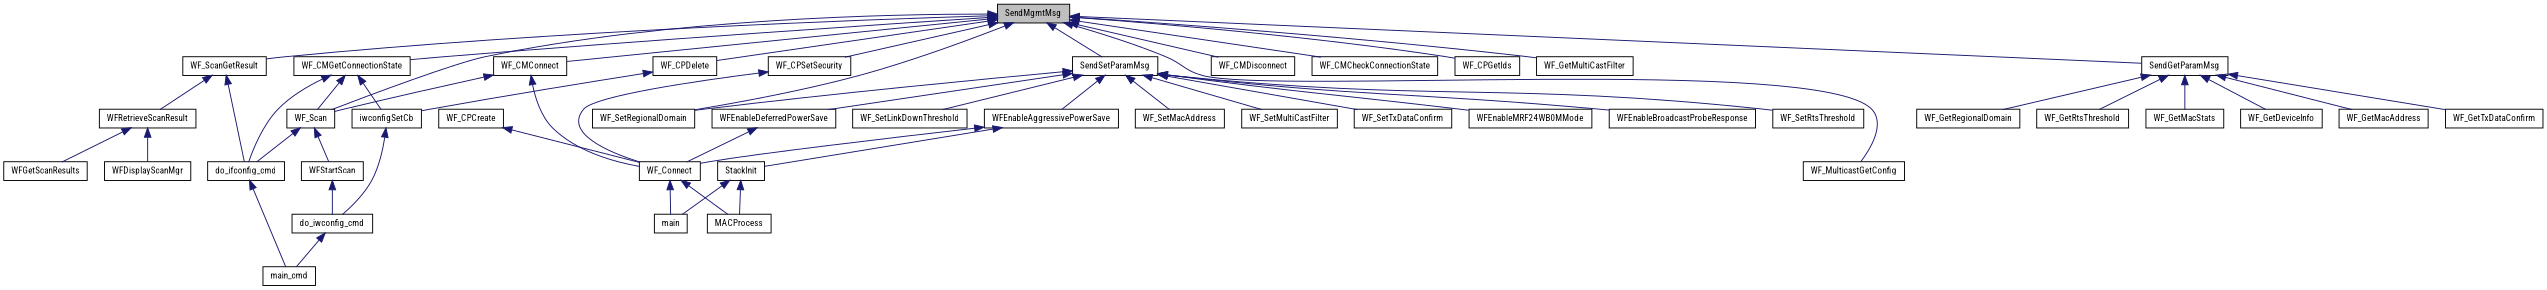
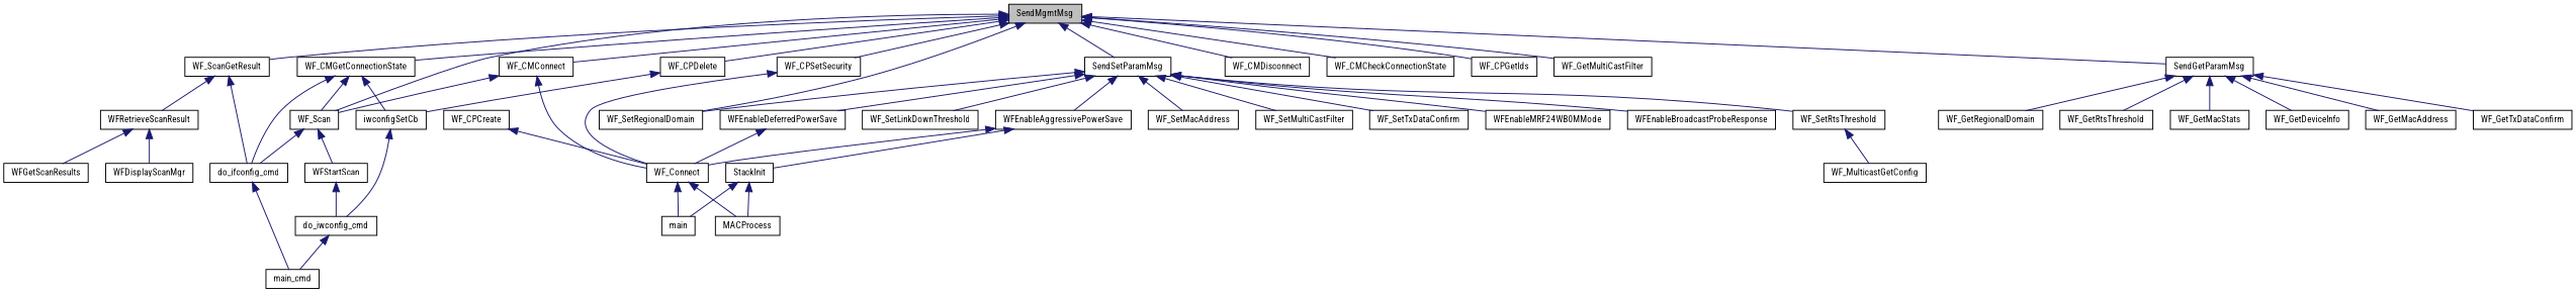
  digraph {
    fontname="Roboto Condensed"
    rankdir=TB
    node [color=black fillcolor=white fontname="Roboto Condensed" fontsize=10 shape=record style=filled]
    edge [color=midnightblue dir=back fontname="Roboto Condensed" fontsize=10 labelfontname=Helvetica labelfontsize=10 style=solid]
    n1 [fillcolor=grey75 fontcolor=black height=0.2 label=SendMgmtMsg width=0.4]
    n2 [height=0.2 label=WF_CMConnect width=0.4]
    n3 [height=0.2 label=WF_Scan width=0.4]
    n4 [height=0.2 label=WF_CMDisconnect width=0.4]
    n5 [height=0.2 label=WF_CMGetConnectionState width=0.4]
    n6 [height=0.2 label=WF_CMCheckConnectionState width=0.4]
    n7 [height=0.2 label=WF_CPDelete width=0.4]
    n8 [height=0.2 label=WF_CPGetIds width=0.4]
    n9 [height=0.2 label=WF_CPSetSecurity width=0.4]
    n10 [height=0.2 label=WF_GetMultiCastFilter width=0.4]
    n11 [height=0.2 label=SendSetParamMsg width=0.4]
    n12 [height=0.2 label=SendGetParamMsg width=0.4]
    n13 [height=0.2 label=WF_MulticastGetConfig width=0.4]
    n14 [height=0.2 label=WF_ScanGetResult width=0.4]
    n15 [height=0.2 label=WF_SetRegionalDomain width=0.4]
    n16 [height=0.2 label=WF_Connect width=0.4]
    n17 [height=0.2 label=do_ifconfig_cmd width=0.4]
    n18 [height=0.2 label=WFStartScan width=0.4]
    n19 [height=0.2 label=iwconfigSetCb width=0.4]
    n20 [height=0.2 label=WF_CPCreate width=0.4]
    n21 [height=0.2 label=WFEnableMRF24WB0MMode width=0.4]
    n22 [height=0.2 label=WFEnableBroadcastProbeResponse width=0.4]
    n23 [height=0.2 label=WF_SetLinkDownThreshold width=0.4]
    n24 [height=0.2 label=WFEnableDeferredPowerSave width=0.4]
    n25 [height=0.2 label=WFEnableAggressivePowerSave width=0.4]
    n26 [height=0.2 label=WF_SetMacAddress width=0.4]
    n27 [height=0.2 label=WF_SetMultiCastFilter width=0.4]
    n28 [height=0.2 label=WF_SetTxDataConfirm width=0.4]
    n29 [height=0.2 label=WF_SetRtsThreshold width=0.4]
    n30 [height=0.2 label=WF_GetDeviceInfo width=0.4]
    n31 [height=0.2 label=WF_GetMacAddress width=0.4]
    n32 [height=0.2 label=WF_GetTxDataConfirm width=0.4]
    n33 [height=0.2 label=WF_GetRegionalDomain width=0.4]
    n34 [height=0.2 label=WF_GetRtsThreshold width=0.4]
    n35 [height=0.2 label=WF_GetMacStats width=0.4]
    n36 [height=0.2 label=WFRetrieveScanResult width=0.4]
    n37 [height=0.2 label=MACProcess width=0.4]
    n38 [height=0.2 label=main width=0.4]
    n39 [height=0.2 label=main_cmd width=0.4]
    n40 [height=0.2 label=do_iwconfig_cmd width=0.4]
    n41 [height=0.2 label=StackInit width=0.4]
    n42 [height=0.2 label=WFGetScanResults width=0.4]
    n43 [height=0.2 label=WFDisplayScanMgr width=0.4]
    n1 -> n2
    n1 -> n3
    n1 -> n4
    n1 -> n5
    n1 -> n6
    n1 -> n7
    n1 -> n8
    n1 -> n9
    n1 -> n10
    n1 -> n11
    n1 -> n12
-   n1 -> n13
+   n29 -> n13
    n1 -> n14
    n1 -> n15
    n2 -> n3
    n2 -> n16
    n3 -> n17
    n3 -> n18
    n5 -> n3
    n5 -> n17
    n5 -> n19
    n7 -> n19
    n9 -> n16
    n11 -> n15
    n11 -> n21
    n11 -> n22
    n11 -> n23
    n11 -> n24
    n11 -> n25
    n11 -> n26
    n11 -> n27
    n11 -> n28
    n11 -> n29
    n12 -> n30
    n12 -> n31
    n12 -> n32
    n12 -> n33
    n12 -> n34
    n12 -> n35
    n14 -> n17
    n14 -> n36
    n16 -> n37
    n16 -> n38
    n17 -> n39
    n18 -> n40
    n19 -> n40
    n20 -> n16
    n24 -> n16
    n25 -> n16
    n25 -> n41
    n36 -> n42
    n36 -> n43
    n40 -> n39
    n41 -> n37
    n41 -> n38
  }
